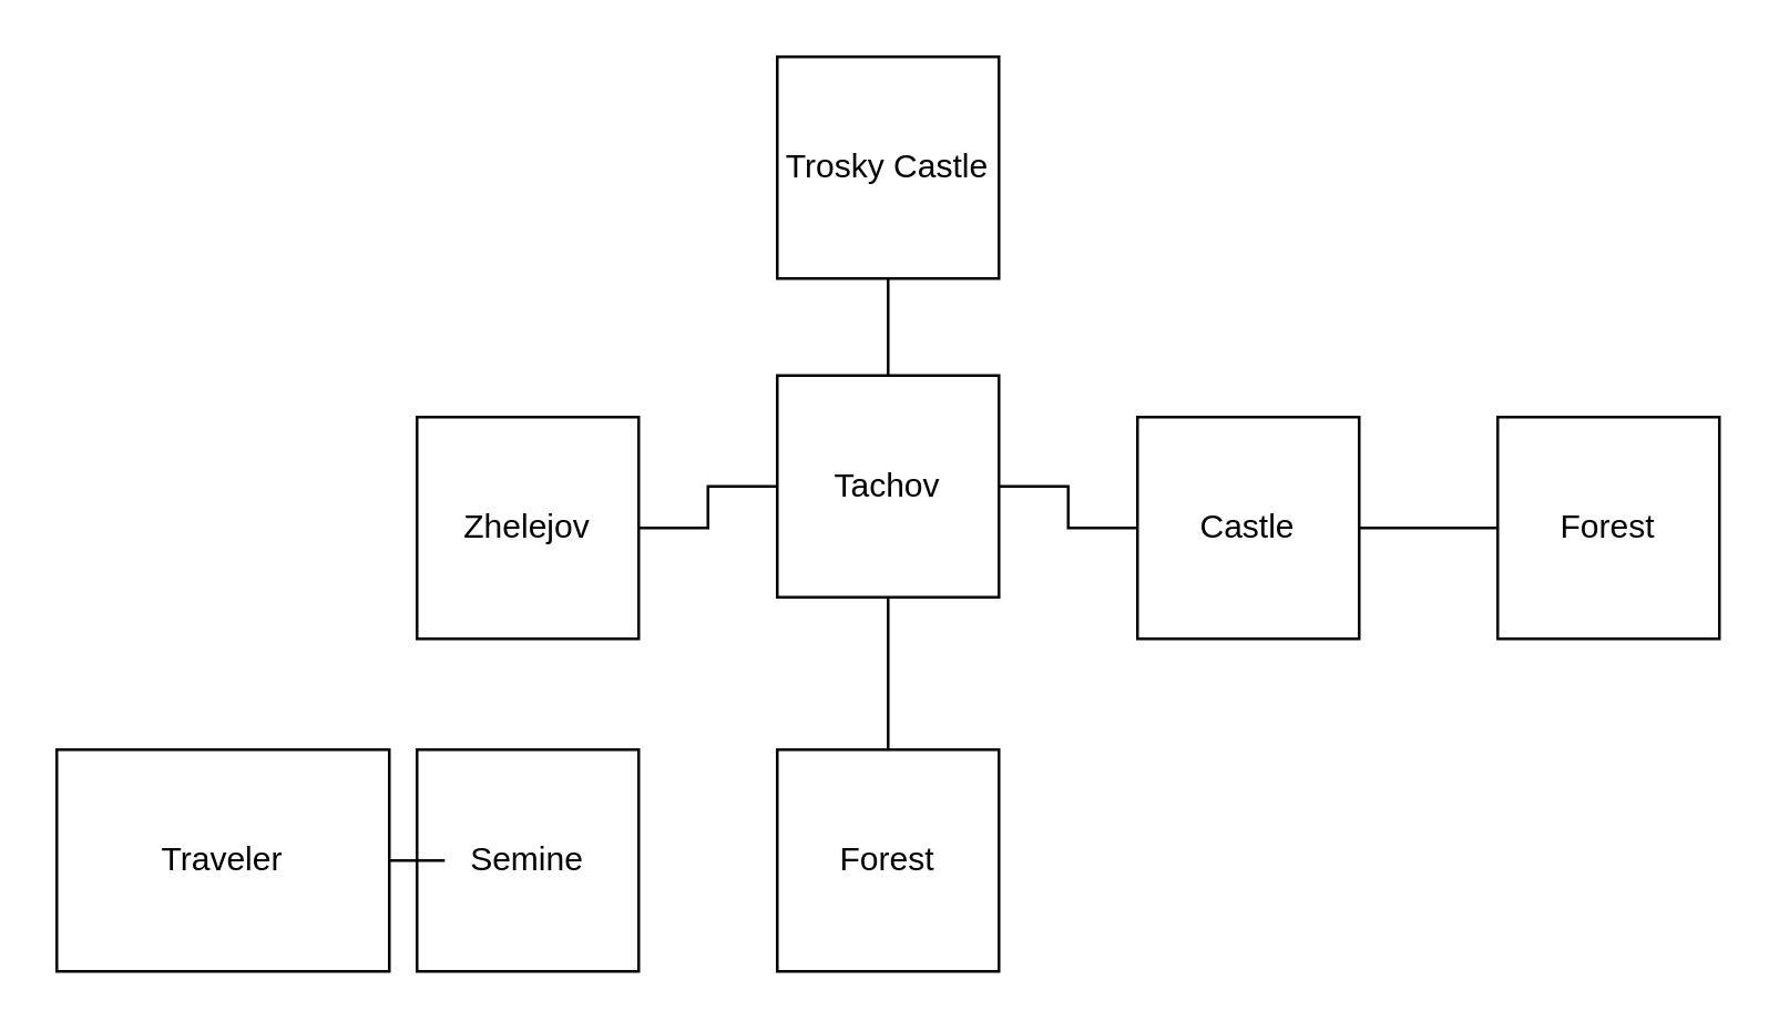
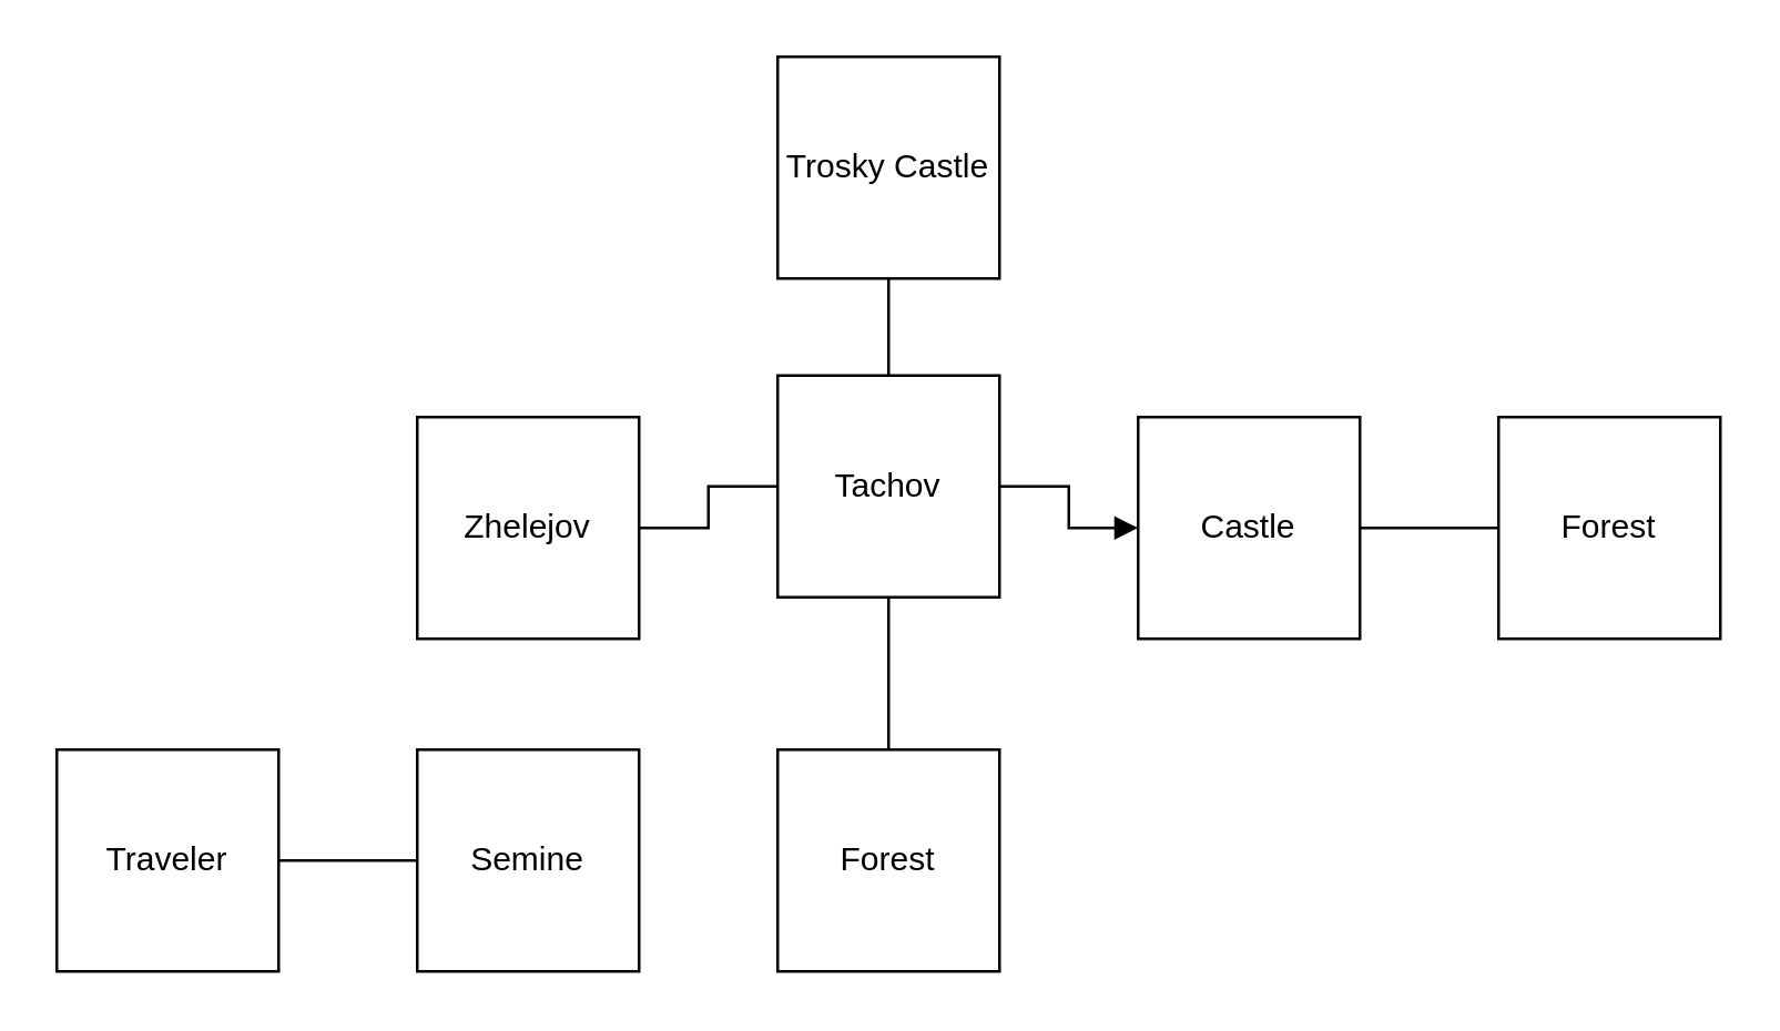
  <mxCell id="0" />
  <mxCell id="1" parent="0" />
  <mxCell id="2" value="Semine" style="whiteSpace=wrap;html=1;aspect=fixed;" vertex="1" parent="1"><mxGeometry x="150" y="270" width="80" height="80" as="geometry" /></mxCell>
  <mxCell id="3" style="edgeStyle=orthogonalEdgeStyle;rounded=0;orthogonalLoop=1;jettySize=auto;html=1;entryX=0;entryY=0.5;entryDx=0;entryDy=0;endArrow=none;startFill=0;" edge="1" parent="1" source="4" target="13"><mxGeometry relative="1" as="geometry" /></mxCell>
  <mxCell id="4" value="Castle" style="whiteSpace=wrap;html=1;aspect=fixed;" vertex="1" parent="1"><mxGeometry x="410" y="150" width="80" height="80" as="geometry" /></mxCell>
  <mxCell id="5" value="Zhelejov" style="whiteSpace=wrap;html=1;aspect=fixed;" vertex="1" parent="1"><mxGeometry x="150" y="150" width="80" height="80" as="geometry" /></mxCell>
  <mxCell id="6" style="edgeStyle=orthogonalEdgeStyle;rounded=0;orthogonalLoop=1;jettySize=auto;html=1;entryX=1;entryY=0.5;entryDx=0;entryDy=0;endArrow=none;startFill=0;" edge="1" parent="1" source="9" target="5"><mxGeometry relative="1" as="geometry" /></mxCell>
- <mxCell id="7" style="edgeStyle=orthogonalEdgeStyle;rounded=0;orthogonalLoop=1;jettySize=auto;html=1;entryX=0;entryY=0.5;entryDx=0;entryDy=0;endArrow=none;startFill=0;" edge="1" parent="1" source="9" target="4"><mxGeometry relative="1" as="geometry" /></mxCell>
+ <mxCell id="7" style="edgeStyle=orthogonalEdgeStyle;rounded=0;orthogonalLoop=1;jettySize=auto;html=1;entryX=0;entryY=0.5;entryDx=0;entryDy=0;endArrow=block;startFill=0;" edge="1" parent="1" source="9" target="4"><mxGeometry relative="1" as="geometry" /></mxCell>
  <mxCell id="8" style="edgeStyle=orthogonalEdgeStyle;rounded=0;orthogonalLoop=1;jettySize=auto;html=1;entryX=0.5;entryY=0;entryDx=0;entryDy=0;endArrow=none;startFill=0;" edge="1" parent="1" source="9" target="12"><mxGeometry relative="1" as="geometry" /></mxCell>
  <mxCell id="9" value="Tachov" style="whiteSpace=wrap;html=1;aspect=fixed;" vertex="1" parent="1"><mxGeometry x="280" y="135" width="80" height="80" as="geometry" /></mxCell>
  <mxCell id="10" style="edgeStyle=orthogonalEdgeStyle;rounded=0;orthogonalLoop=1;jettySize=auto;html=1;entryX=0.5;entryY=0;entryDx=0;entryDy=0;endArrow=none;startFill=0;" edge="1" parent="1" source="11" target="9"><mxGeometry relative="1" as="geometry" /></mxCell>
  <mxCell id="11" value="Trosky Castle" style="whiteSpace=wrap;html=1;aspect=fixed;" vertex="1" parent="1"><mxGeometry x="280" y="20" width="80" height="80" as="geometry" /></mxCell>
  <mxCell id="12" value="Forest" style="whiteSpace=wrap;html=1;aspect=fixed;" vertex="1" parent="1"><mxGeometry x="280" y="270" width="80" height="80" as="geometry" /></mxCell>
  <mxCell id="13" value="Forest" style="whiteSpace=wrap;html=1;aspect=fixed;" vertex="1" parent="1"><mxGeometry x="540" y="150" width="80" height="80" as="geometry" /></mxCell>
  <mxCell id="14" style="edgeStyle=orthogonalEdgeStyle;rounded=0;orthogonalLoop=1;jettySize=auto;html=1;entryX=0;entryY=0.5;entryDx=0;entryDy=0;endArrow=none;startFill=0;" edge="1" parent="1" source="15" target="2"><mxGeometry relative="1" as="geometry" /></mxCell>
- <mxCell id="15" value="Traveler" style="whiteSpace=wrap;html=1;aspect=fixed;" vertex="1" parent="1"><mxGeometry x="20" y="270" width="120" height="80" as="geometry" /></mxCell>
+ <mxCell id="15" value="Traveler" style="whiteSpace=wrap;html=1;aspect=fixed;" vertex="1" parent="1"><mxGeometry x="20" y="270" width="80" height="80" as="geometry" /></mxCell>
